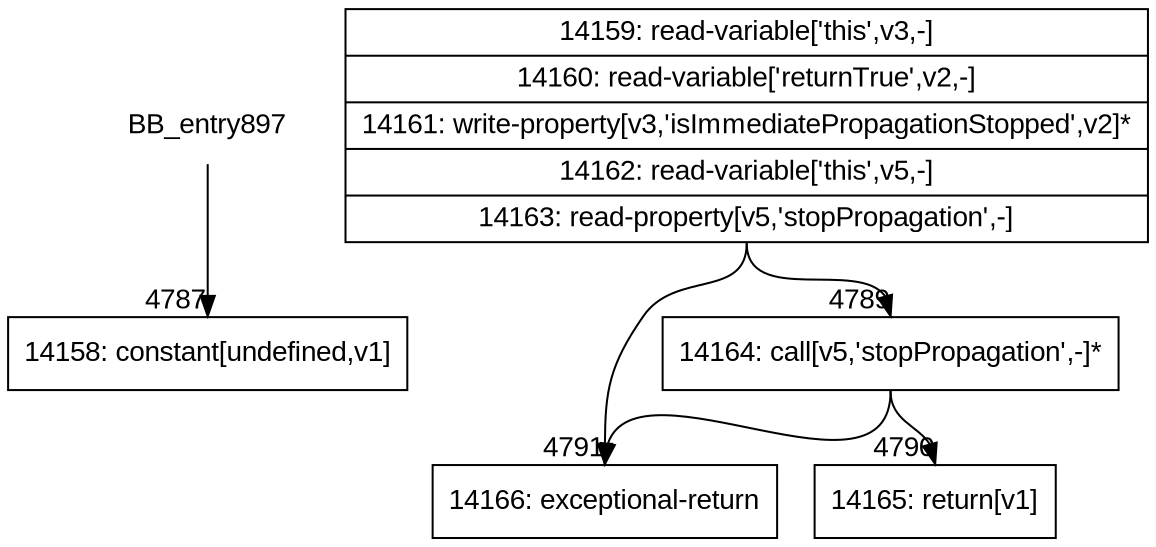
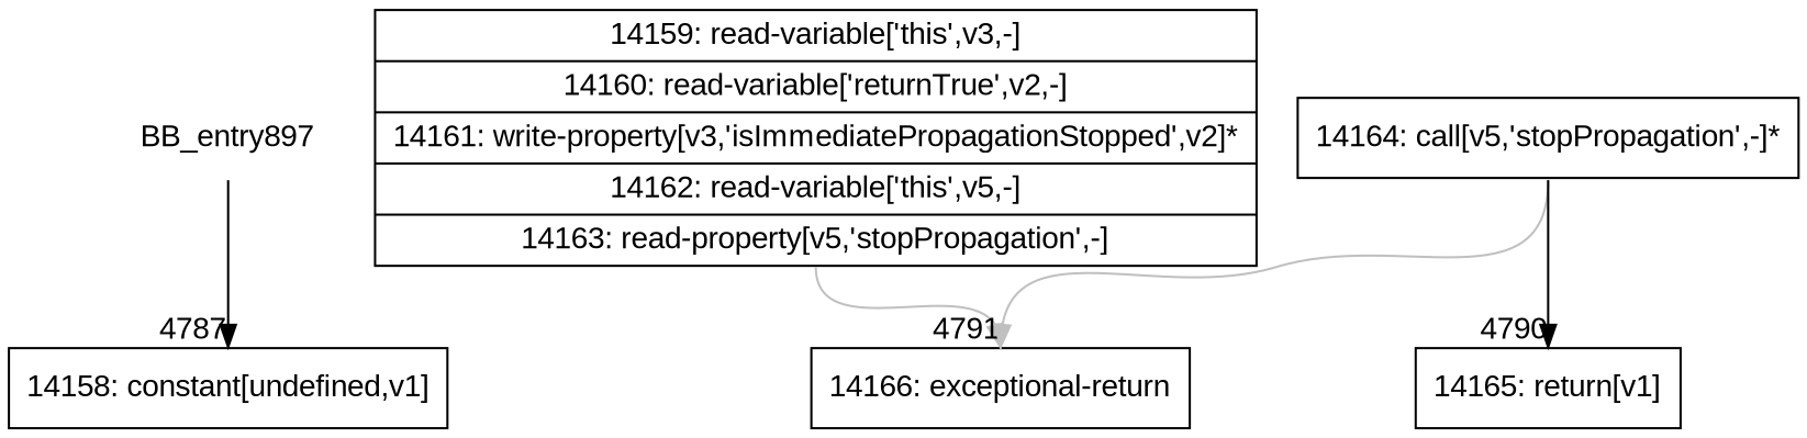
  digraph {
    fontname="Liberation Sans"
    rankdir=TD
    node [fontname="Liberation Sans" shape=record]
    edge [fontname="Liberation Sans" headport=n tailport=s]
    n1 [label=BB_entry897 shape=none]
    n2 [label="{14158: constant[undefined,v1]}"]
    n3 [label="{14159: read-variable['this',v3,-]|14160: read-variable['returnTrue',v2,-]|14161: write-property[v3,'isImmediatePropagationStopped',v2]*|14162: read-variable['this',v5,-]|14163: read-property[v5,'stopPropagation',-]}"]
    n4 [label="{14164: call[v5,'stopPropagation',-]*}"]
    n5 [label="{14166: exceptional-return}"]
    n6 [label="{14165: return[v1]}"]
    n1 -> n2 [headlabel="    4787"]
-   n3 -> n4 [headlabel="      4789"]
-   n3 -> n5 [color=black headlabel="      4791"]
-   n4 -> n5 [color=black]
+   n3 -> n5 [color=gray headlabel="      4791"]
+   n4 -> n5 [color=gray]
    n4 -> n6 [headlabel="      4790"]
  }
